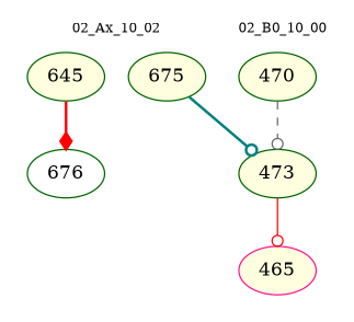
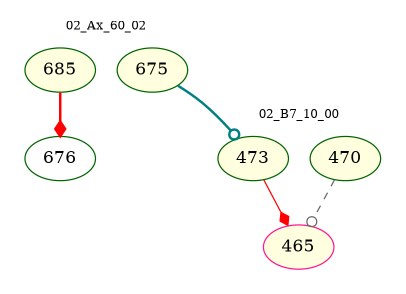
  digraph {
    node [color=darkgreen fillcolor=lightyellow style=filled]
    edge [arrowhead=odot color=red style=bold]
    n1 [label=675]
-   n2 [label=645]
+   n2 [label=685]
    n3 [fillcolor=white label=676]
    n4 [label=470]
    n5 [label=473]
    n6 [color=deeppink label=465]
    subgraph cluster_1 {
      color=white
      fontsize=10
-     label="02_Ax_10_02"
+     label="02_Ax_60_02"
      n1
      n2
      n3
    }
    subgraph cluster_2 {
      color=white
      fontsize=10
-     label="02_B0_10_00"
+     label="02_B7_10_00"
      n4
      n5
      n6
    }
    n1 -> n5 [color=teal]
    n2 -> n3 [arrowhead=diamond]
-   n4 -> n5 [color=gray40 style=dashed]
-   n5 -> n6 [style=solid]
+   n4 -> n6 [color=gray40 style=dashed]
+   n5 -> n6 [arrowhead=diamond style=solid]
  }
